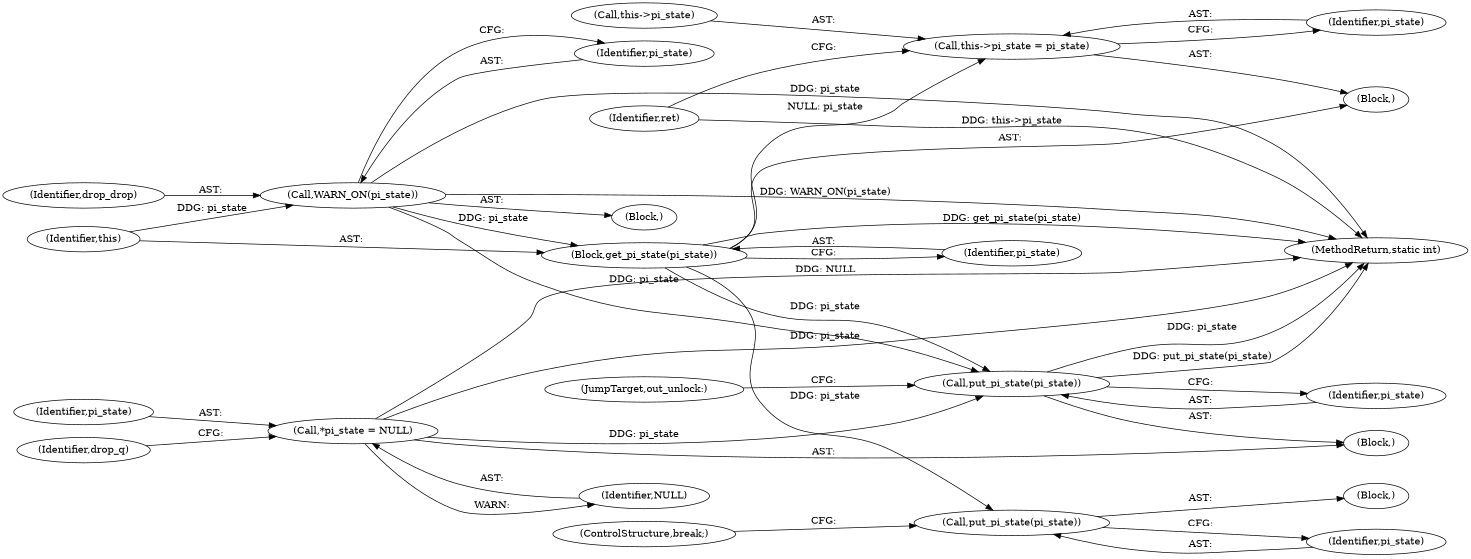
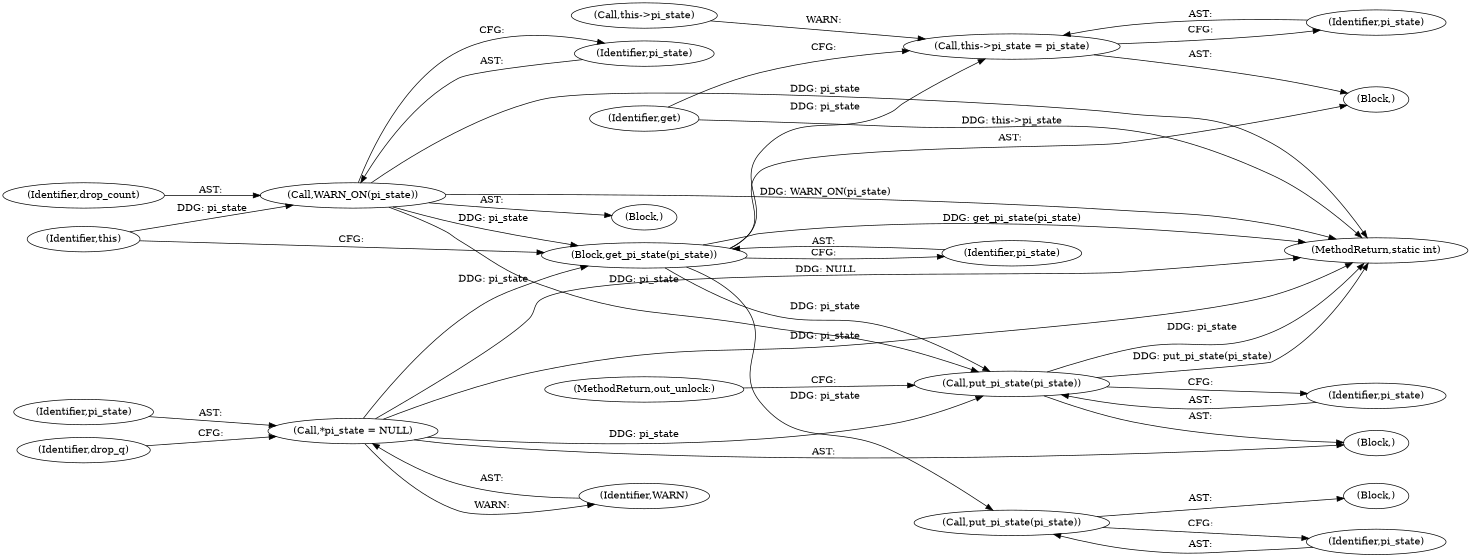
  digraph {
    rankdir=LR
    n1 [label="(Block,get_pi_state(pi_state))"]
    n2 [label="(Call,this->pi_state = pi_state)"]
    n3 [label="(Call,put_pi_state(pi_state))"]
    n4 [label="(Call,put_pi_state(pi_state))"]
    n5 [label="(Block,)"]
    n6 [label="(MethodReturn,static int)"]
    n7 [label="(Identifier,pi_state)"]
    n8 [label="(Identifier,pi_state)"]
    n9 [label="(Identifier,pi_state)"]
    n10 [label="(Block,)"]
    n11 [label="(Block,)"]
    n12 [label="(Identifier,pi_state)"]
    n13 [label="(Call,WARN_ON(pi_state))"]
    n14 [label="(Block,)"]
    n15 [label="(Identifier,pi_state)"]
    n16 [label="(Call,*pi_state = NULL)"]
-   n17 [label="(Identifier,NULL)"]
+   n17 [label="(Identifier,WARN)"]
    n18 [label="(Call,this->pi_state)"]
-   n19 [label="(Identifier,drop_drop)"]
+   n19 [label="(Identifier,drop_count)"]
    n20 [label="(Identifier,this)"]
-   n21 [label="(Identifier,ret)"]
+   n21 [label="(Identifier,get)"]
    n22 [label="(Identifier,drop_q)"]
    n23 [label="(Identifier,pi_state)"]
-   n24 [label="(JumpTarget,out_unlock:)"]
-   n25 [label="(ControlStructure,break;)"]
-   n1 -> n2 [label="NULL: pi_state"]
+   n24 [label="(MethodReturn,out_unlock:)"]
+   n1 -> n2 [label="DDG: pi_state"]
    n1 -> n3 [label="DDG: pi_state"]
    n1 -> n4 [label="DDG: pi_state"]
    n1 -> n5 [label="AST: "]
    n1 -> n6 [label="DDG: get_pi_state(pi_state)"]
    n1 -> n7 [label="CFG: "]
    n2 -> n5 [label="AST: "]
    n2 -> n8 [label="CFG: "]
    n3 -> n9 [label="CFG: "]
    n3 -> n10 [label="AST: "]
    n4 -> n6 [label="DDG: pi_state"]
    n4 -> n6 [label="DDG: put_pi_state(pi_state)"]
    n4 -> n11 [label="AST: "]
    n4 -> n12 [label="CFG: "]
    n7 -> n1 [label="AST: "]
    n8 -> n2 [label="AST: "]
    n9 -> n3 [label="AST: "]
    n12 -> n4 [label="AST: "]
    n13 -> n1 [label="DDG: pi_state"]
    n13 -> n4 [label="DDG: pi_state"]
    n13 -> n6 [label="DDG: pi_state"]
    n13 -> n6 [label="DDG: WARN_ON(pi_state)"]
    n13 -> n14 [label="AST: "]
    n13 -> n15 [label="CFG: "]
    n15 -> n13 [label="AST: "]
+   n16 -> n1 [label="DDG: pi_state"]
    n16 -> n4 [label="DDG: pi_state"]
    n16 -> n6 [label="DDG: pi_state"]
    n16 -> n6 [label="DDG: NULL"]
    n16 -> n11 [label="AST: "]
    n16 -> n17 [label="WARN: "]
    n17 -> n16 [label="AST: "]
-   n18 -> n2 [label="AST: "]
+   n18 -> n2 [label="WARN: "]
    n19 -> n13 [label="AST: "]
-   n20 -> n1 [label="AST: "]
+   n20 -> n1 [label="CFG: "]
    n20 -> n13 [label="DDG: pi_state"]
    n21 -> n2 [label="CFG: "]
    n21 -> n6 [label="DDG: this->pi_state"]
    n22 -> n16 [label="CFG: "]
    n23 -> n16 [label="AST: "]
    n24 -> n4 [label="CFG: "]
-   n25 -> n3 [label="CFG: "]
  }
